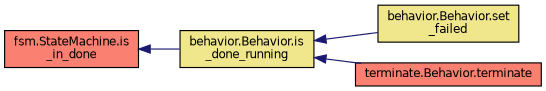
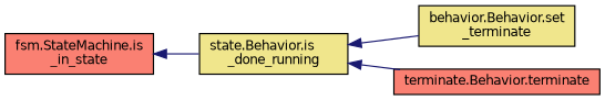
  digraph {
    rankdir=LR
    node [color=black fillcolor=salmon fontname=Helvetica fontsize=10 shape=record style=filled]
    edge [color=midnightblue dir=back fontname=Helvetica fontsize=10 labelfontname=Helvetica labelfontsize=10 style=solid]
-   n1 [fontcolor=black height=0.2 label="fsm.StateMachine.is\l_in_done" width=0.4]
-   n2 [fillcolor=khaki height=0.2 label="behavior.Behavior.is\l_done_running" width=0.4]
-   n3 [fillcolor=khaki height=0.2 label="behavior.Behavior.set\l_failed" width=0.4]
+   n1 [fontcolor=black height=0.2 label="fsm.StateMachine.is\l_in_state" width=0.4]
+   n2 [fillcolor=khaki height=0.2 label="state.Behavior.is\l_done_running" width=0.4]
+   n3 [fillcolor=khaki height=0.2 label="behavior.Behavior.set\l_terminate" width=0.4]
    n4 [height=0.2 label="terminate.Behavior.terminate" width=0.4]
    n1 -> n2
    n2 -> n3
    n2 -> n4
  }
